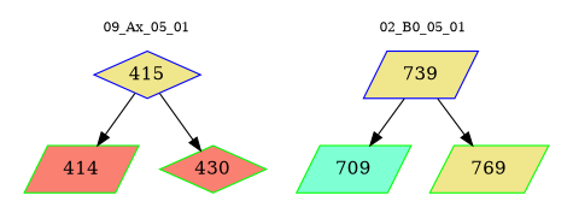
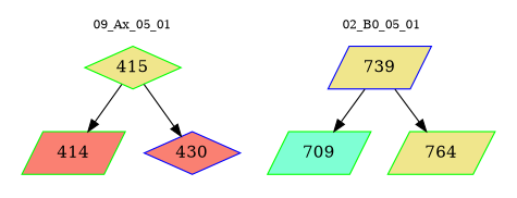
  digraph {
    node [color=green fillcolor=khaki shape=parallelogram style=filled]
    edge [color=black]
-   n1 [color=blue label=415 shape=diamond]
+   n1 [label=415 shape=diamond]
    n2 [fillcolor=salmon label=414]
-   n3 [fillcolor=salmon label=430 shape=diamond]
+   n3 [color=blue fillcolor=salmon label=430 shape=diamond]
    n4 [color=blue label=739]
    n5 [fillcolor=aquamarine label=709]
-   n6 [label=769]
+   n6 [label=764]
    subgraph cluster_1 {
      color=white
      fontsize=10
      label="09_Ax_05_01"
      n1
      n2
      n3
    }
    subgraph cluster_2 {
      color=white
      fontsize=10
      label="02_B0_05_01"
      n4
      n5
      n6
    }
    n1 -> n2
    n1 -> n3
    n4 -> n5
    n4 -> n6
  }
